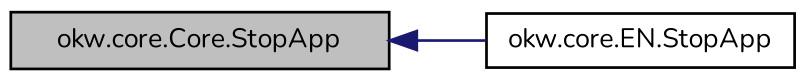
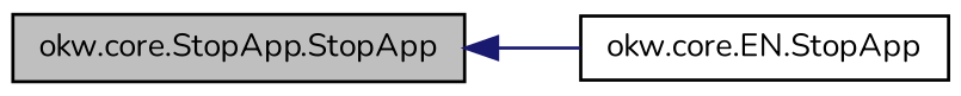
  digraph {
    rankdir=LR
    fontname=Nunito
    node [color=black fontname=Nunito fontsize=10 shape=record style=filled]
-   n1 [fillcolor=grey75 fontcolor=black height=0.2 label="okw.core.Core.StopApp" width=0.4]
+   n1 [fillcolor=grey75 fontcolor=black height=0.2 label="okw.core.StopApp.StopApp" width=0.4]
    n2 [fillcolor=white height=0.2 label="okw.core.EN.StopApp" width=0.4]
    n1 -> n2 [color=midnightblue dir=back fontname=Nunito fontsize=10 labelfontname=Helvetica labelfontsize=10 style=solid]
  }
